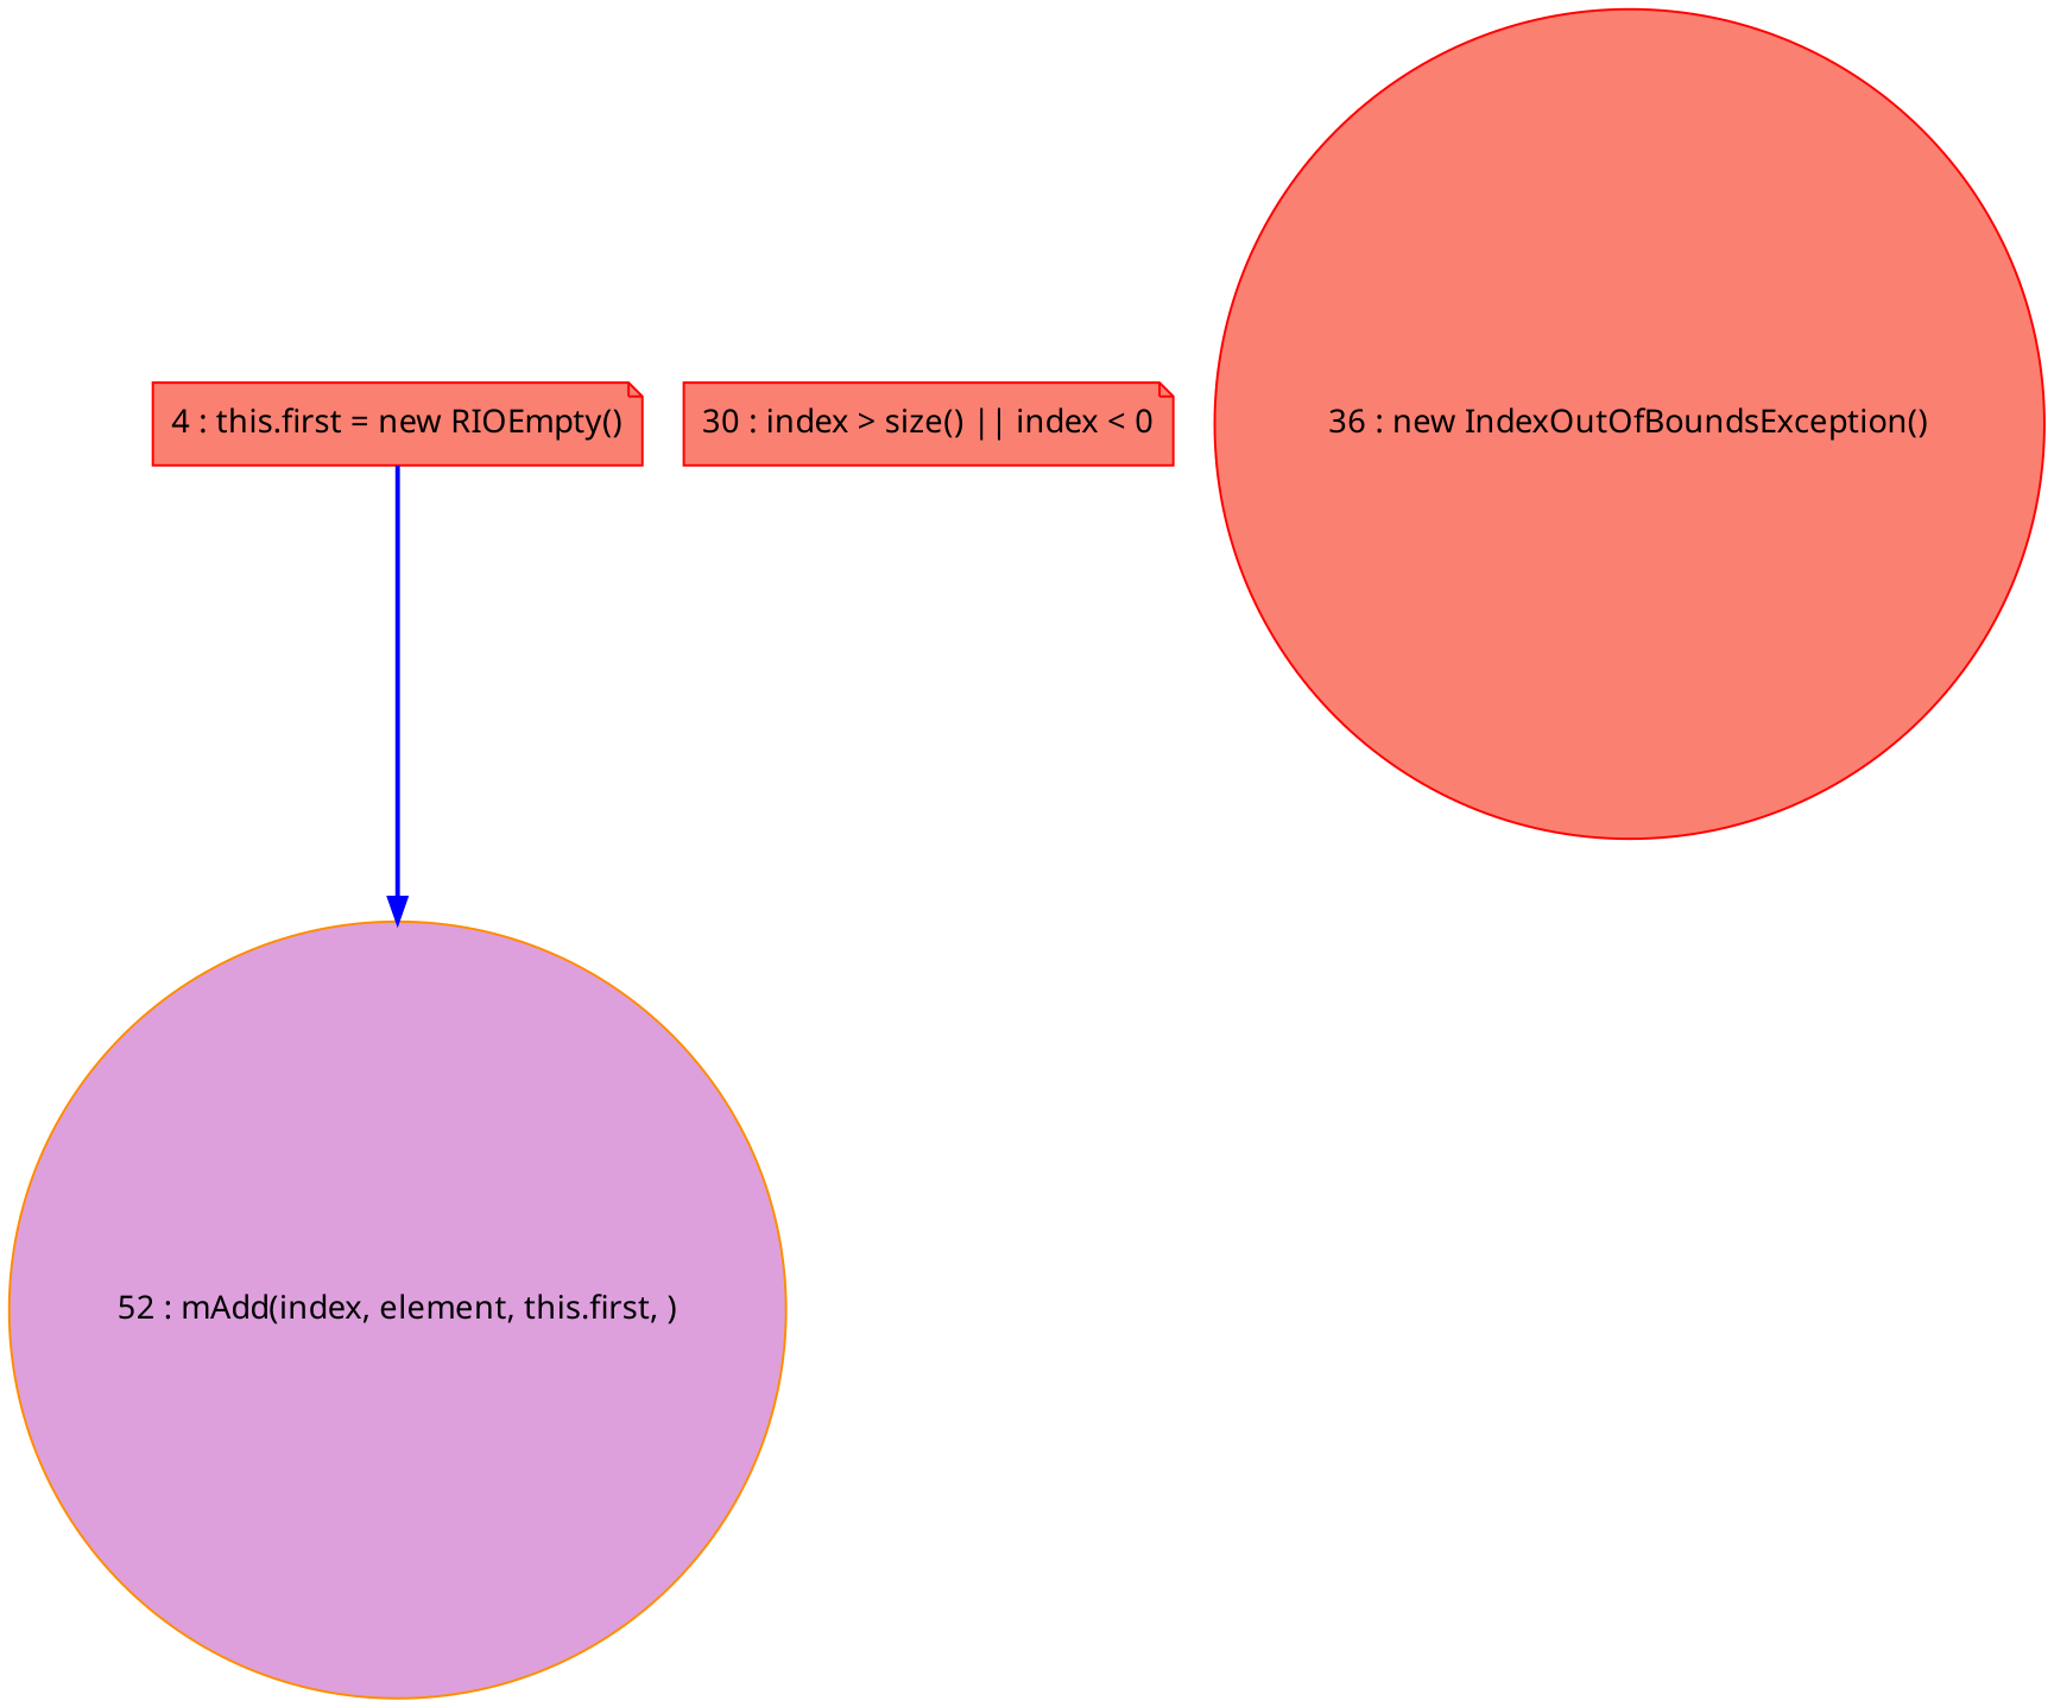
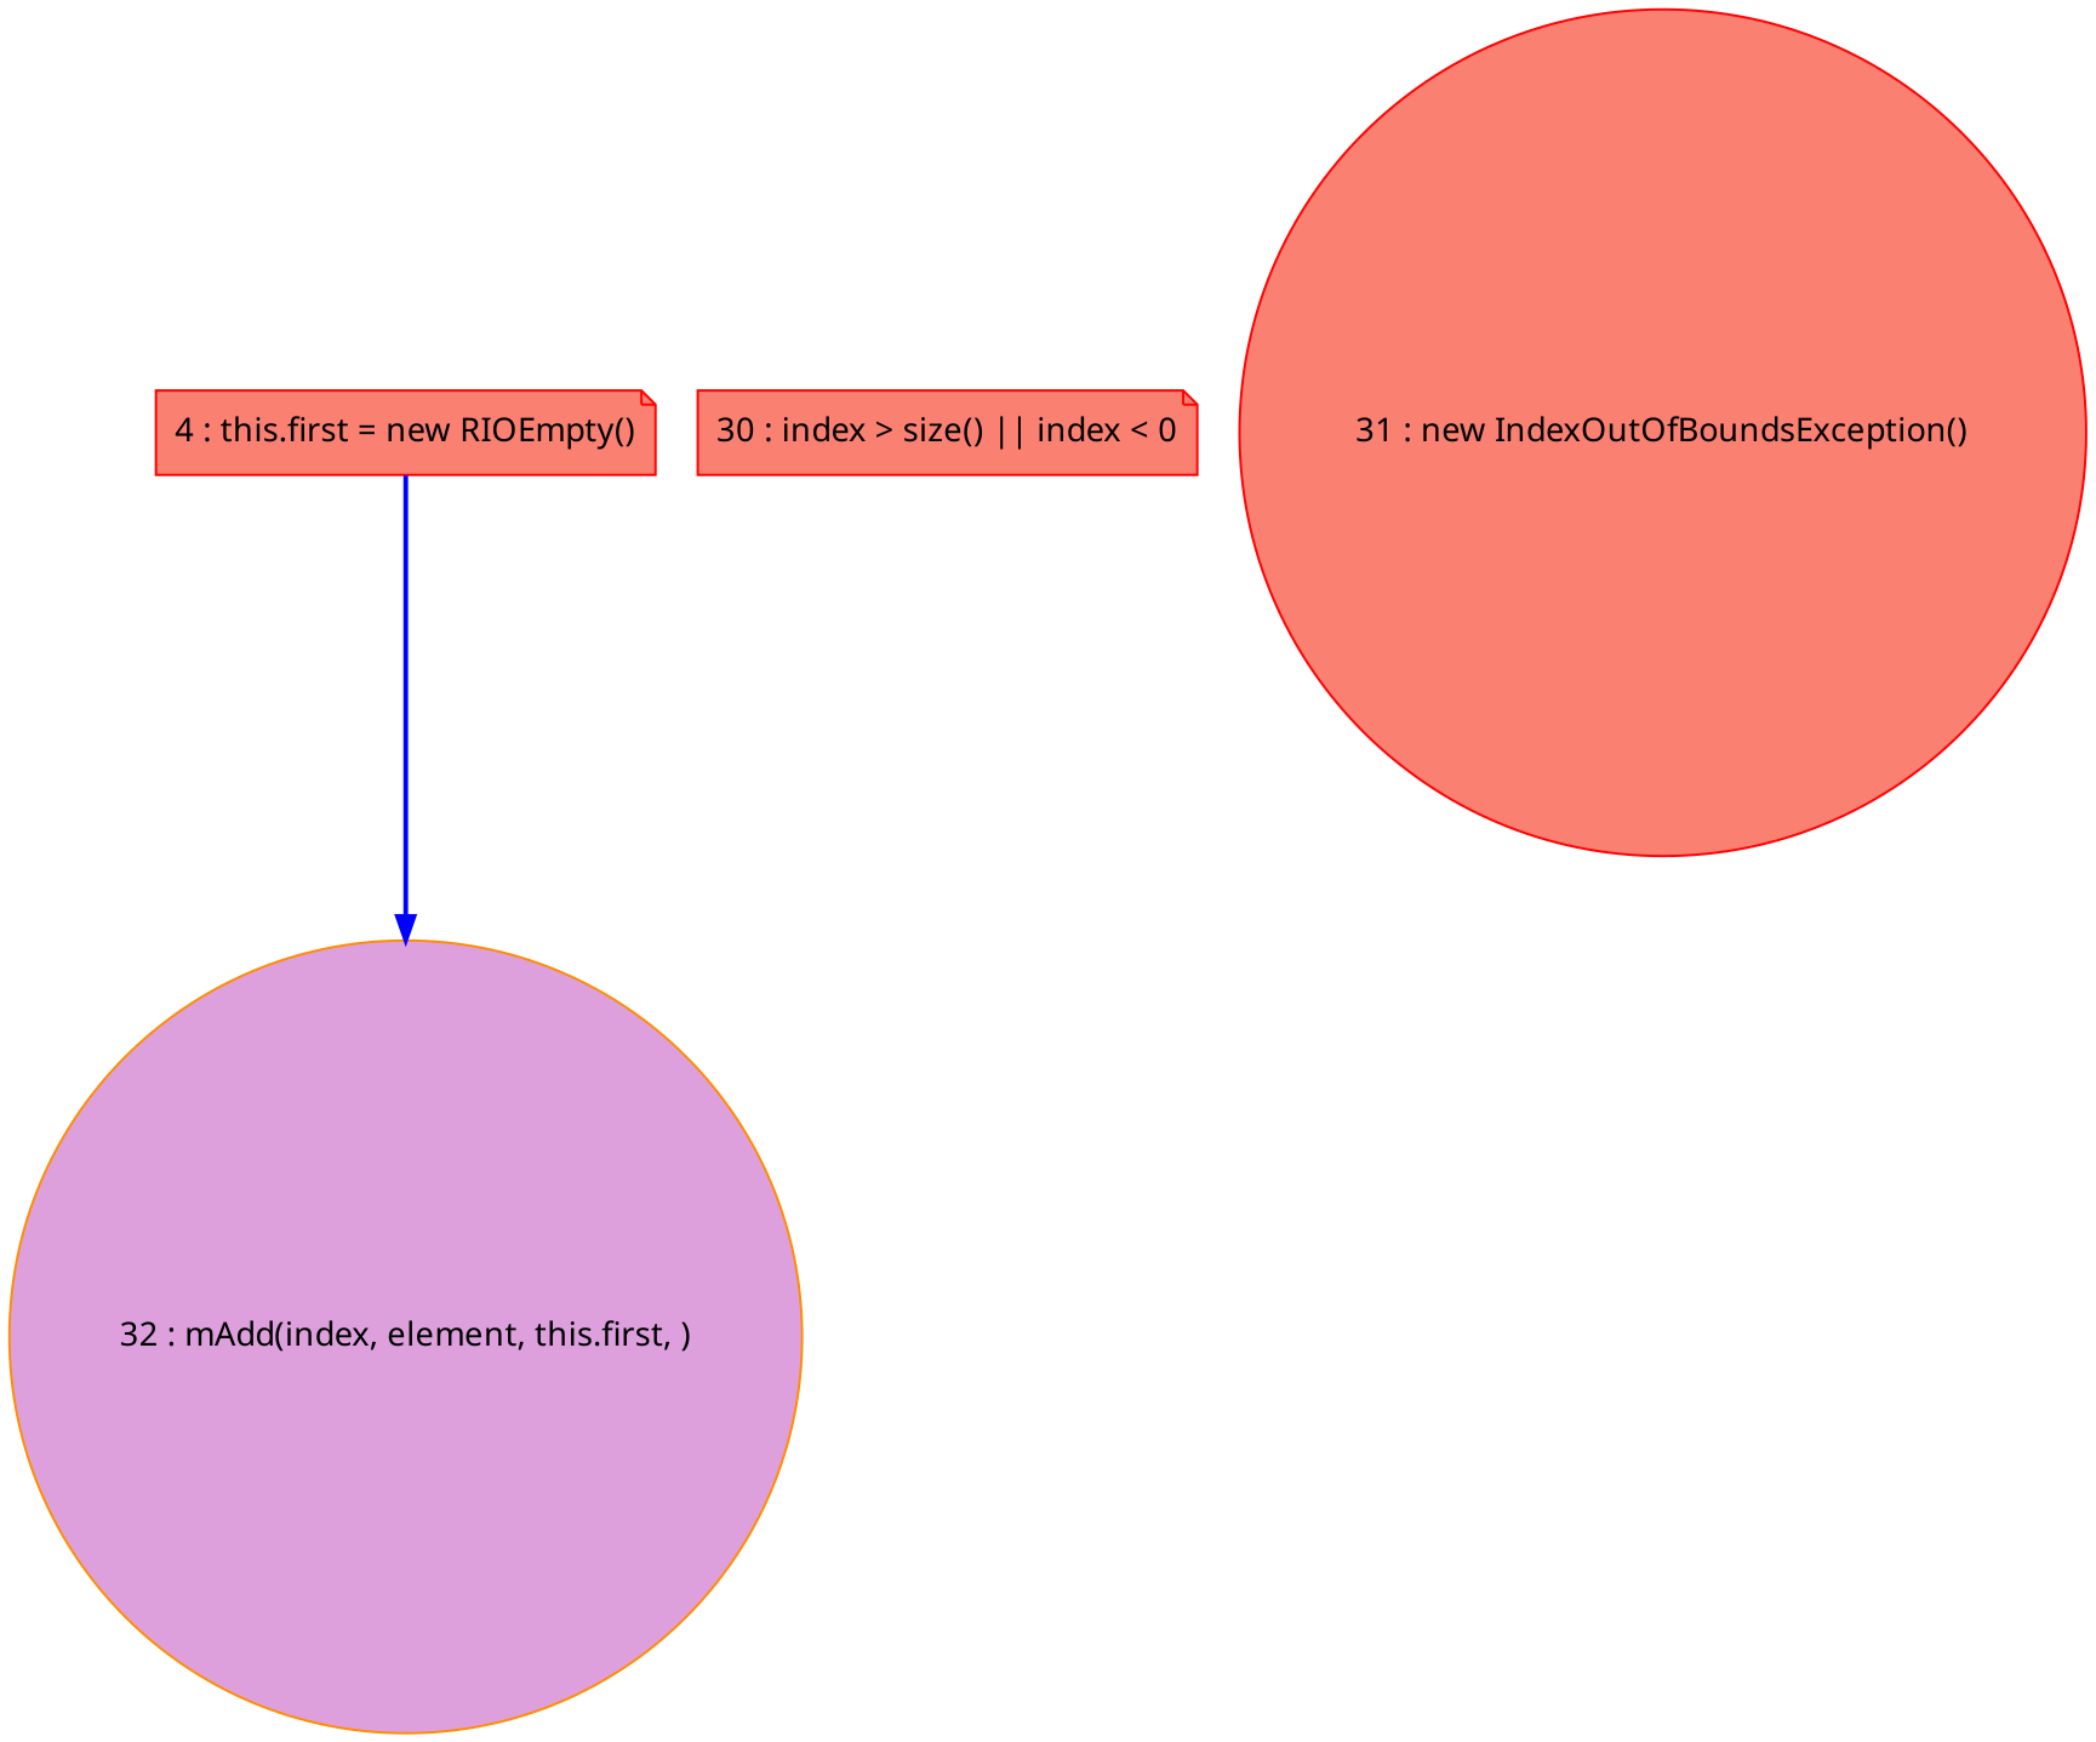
  digraph {
    fontname="Noto Sans"
    node [style=filled fillcolor=salmon color=red shape=note fontname="Noto Sans"]
    "4 : this.first = new RIOEmpty()"
-   "32 : mAdd(index, element, this.first, )" [fillcolor=plum color=darkorange shape=circle label="52 : mAdd(index, element, this.first, )"]
+   "32 : mAdd(index, element, this.first, )" [fillcolor=plum color=darkorange shape=circle]
    "30 : index > size() || index < 0"
-   "31 : new IndexOutOfBoundsException()" [shape=circle label="36 : new IndexOutOfBoundsException()"]
+   "31 : new IndexOutOfBoundsException()" [shape=circle]
    "4 : this.first = new RIOEmpty()" -> "32 : mAdd(index, element, this.first, )" [color=blue style=bold fontname="Noto Sans"]
  }
